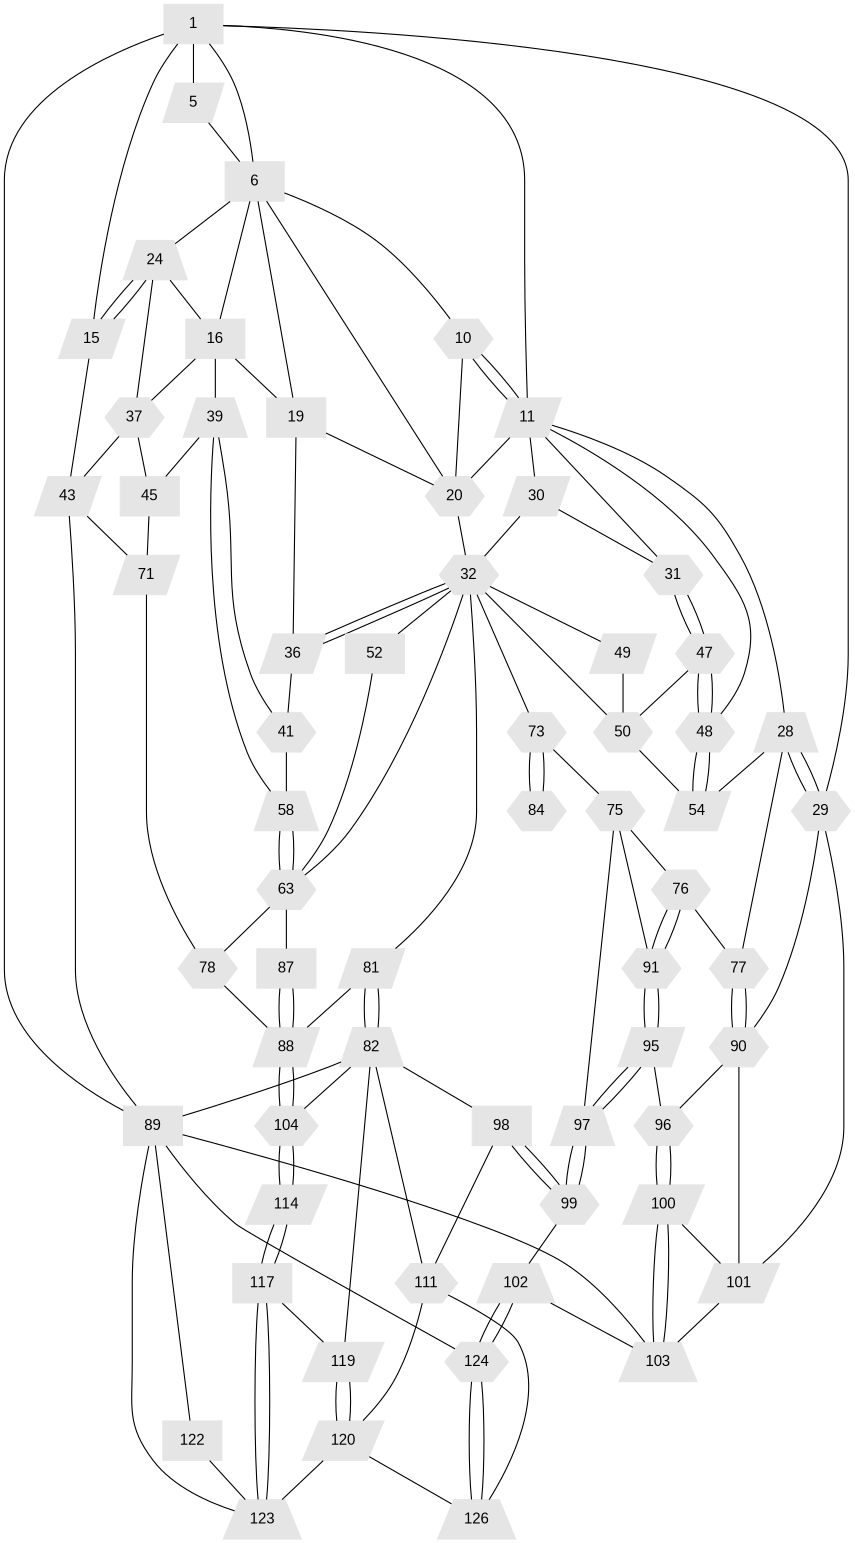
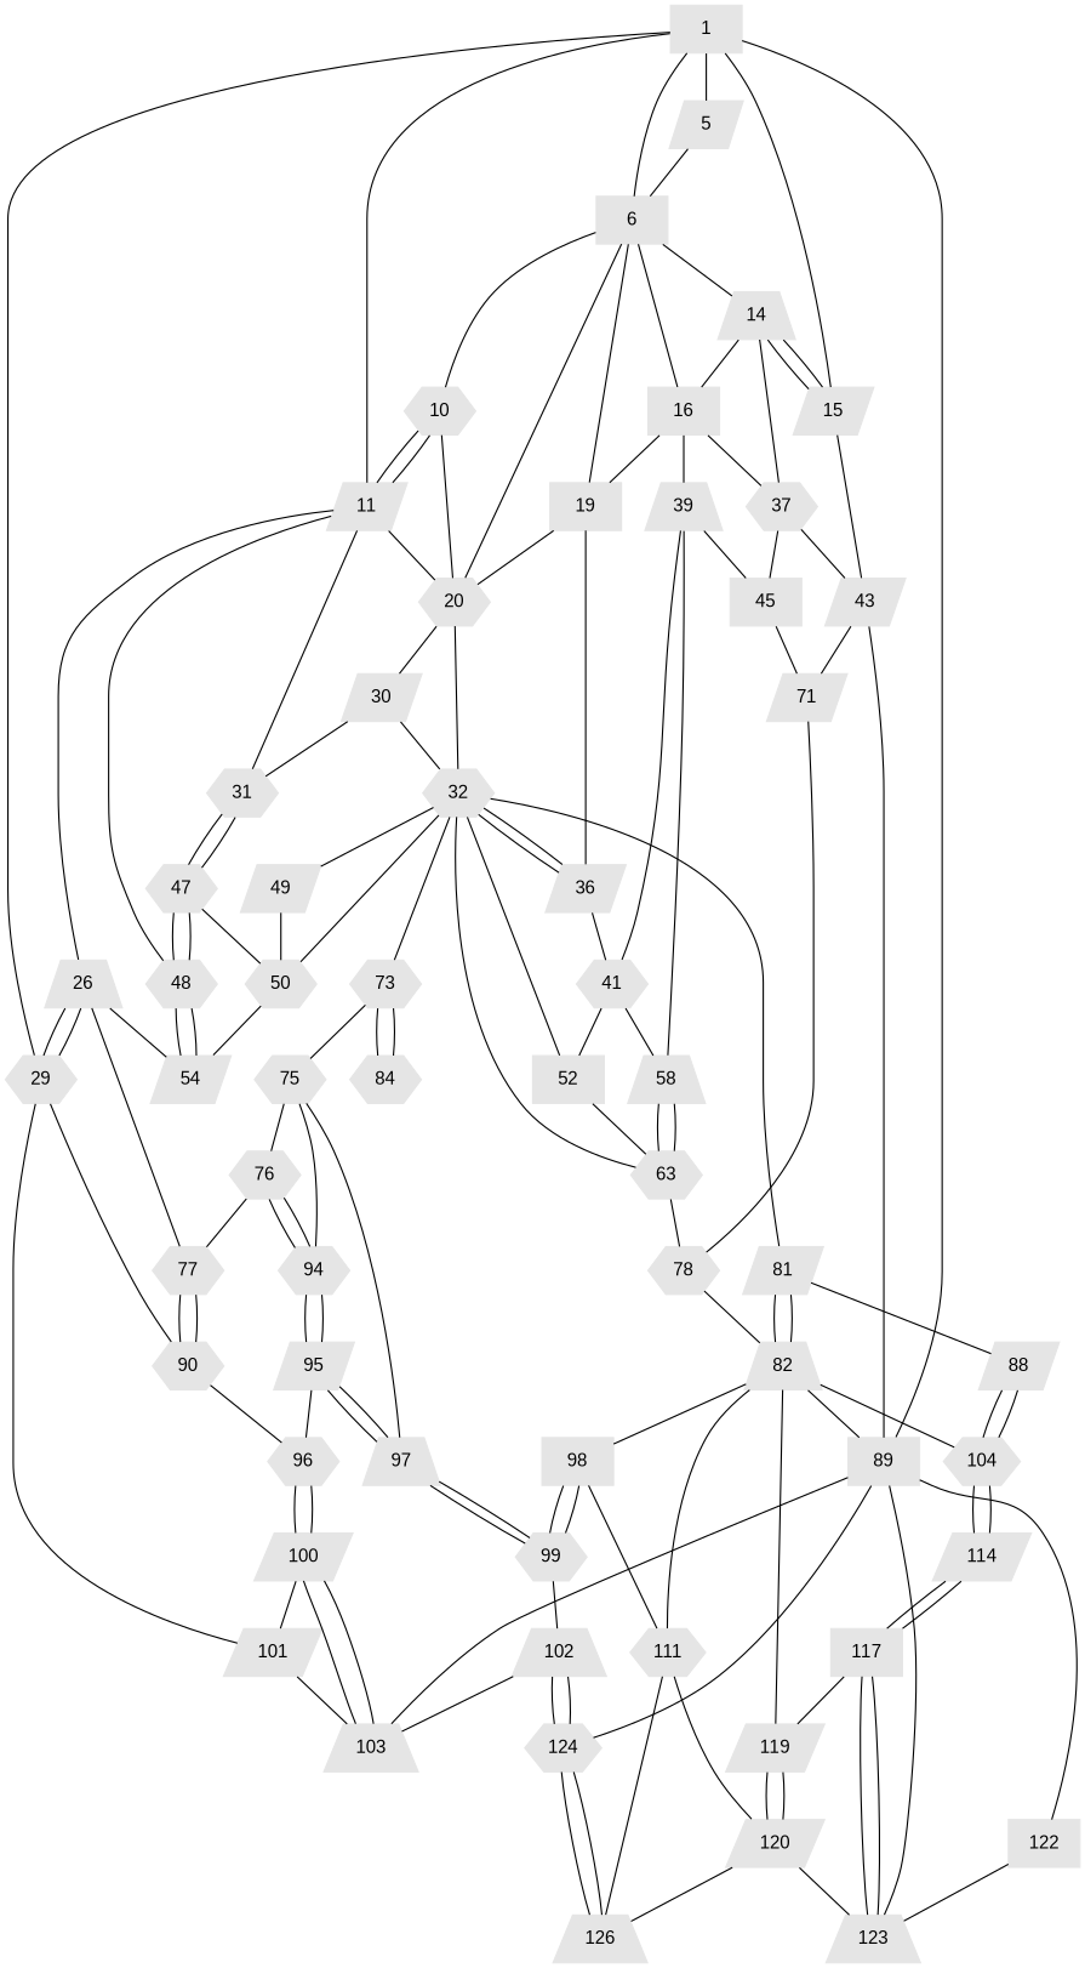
  graph {
    fontname="Liberation Sans"
    node [color=gray90 fontname="Liberation Sans" shape=hexagon style=filled]
    edge [fontname="Liberation Sans"]
    1 [shape=box super="+2"]
    5 [shape=parallelogram]
    6 [shape=box super="+7+13"]
    11 [shape=parallelogram super="+12+25"]
    15 [shape=parallelogram]
    29 [super="+92"]
    89 [shape=box super="+109+125"]
    10
-   14 [shape=trapezium super="+24" label=24]
+   14 [shape=trapezium super="+24"]
    16 [shape=box super="+17"]
    19 [shape=box super="+23"]
    20 [super="+21"]
-   28 [shape=trapezium super="+62"]
+   28 [shape=trapezium super="+62" label=26]
    30 [shape=parallelogram]
    31
    48
    43 [shape=parallelogram super="+70"]
    90 [super="+91"]
    101 [shape=parallelogram super="+107"]
    103 [shape=trapezium super="+108"]
    122 [shape=box]
    123 [shape=trapezium super="+127"]
    124
    37 [super="+44"]
    39 [shape=trapezium super="+40+42"]
    36 [shape=parallelogram]
    32 [super="+33"]
    54 [shape=parallelogram]
    77
    47
    45 [shape=box super="+68+46"]
    71 [shape=parallelogram super="+72"]
    41 [super="+51"]
    58 [shape=trapezium]
    49 [shape=parallelogram]
    50 [super="+53"]
    52 [shape=box]
    63 [super="+64+67"]
    73 [super="+74"]
    81 [shape=parallelogram]
    96
    78 [super="+79"]
-   87 [shape=box]
    75 [super="+86"]
    84
    88 [shape=parallelogram]
    82 [shape=trapezium super="+83+106"]
    76
-   94 [label=91]
+   94
    97 [shape=trapezium]
    95 [shape=parallelogram]
    99
    104 [super="+105"]
    98 [shape=box]
    111 [super="+112"]
    119 [shape=parallelogram]
    114 [shape=parallelogram]
    120 [shape=parallelogram super="+129+121"]
    126 [shape=trapezium]
    100 [shape=parallelogram]
    102 [shape=trapezium]
    117 [shape=box super="+118"]
    1 -- 5
    1 -- 6
    1 -- 11
    1 -- 15
    1 -- 29
    1 -- 89 [weight=2]
    5 -- 6
    6 -- 10
    6 -- 14
    6 -- 16
    6 -- 19
    6 -- 20
    11 -- 20
    11 -- 28
-   11 -- 30
+   20 -- 30
    11 -- 31
    11 -- 48
    15 -- 43
    29 -- 90
    29 -- 101
    89 -- 103
    89 -- 122
    89 -- 123
    89 -- 124
    10 -- 11
    10 -- 11
    10 -- 20
    14 -- 15
    14 -- 15
    14 -- 16
    14 -- 37
    16 -- 19
    16 -- 37
    16 -- 39 [weight=2]
    19 -- 20
    19 -- 36
    20 -- 32
    28 -- 29
    28 -- 29
    28 -- 54
    28 -- 77
    30 -- 31
    30 -- 32
    31 -- 47
    31 -- 47
    48 -- 54
    48 -- 54
    43 -- 89
    43 -- 71
-   90 -- 101
    90 -- 96
    101 -- 103
    122 -- 123
    124 -- 126
    124 -- 126
    37 -- 43
    37 -- 45
    39 -- 45
    39 -- 41
    39 -- 58
    36 -- 41
    32 -- 36
    32 -- 36
    32 -- 49
    32 -- 50
    32 -- 52
    32 -- 63
    32 -- 73
    32 -- 81
    77 -- 90
    77 -- 90
    47 -- 48
    47 -- 48
    47 -- 50
    45 -- 71
    71 -- 78
    41 -- 58
+   41 -- 52
    58 -- 63
    58 -- 63
    49 -- 50 [weight=2]
    50 -- 54
    52 -- 63
    63 -- 78
-   63 -- 87
    73 -- 75 [weight=2]
    73 -- 84 [weight=2]
    73 -- 84
    81 -- 88
    81 -- 82
    81 -- 82
    96 -- 100
    96 -- 100
-   78 -- 88
-   87 -- 88
-   87 -- 88
+   78 -- 82
    75 -- 76
    75 -- 94
    75 -- 97
    88 -- 104
    88 -- 104
    82 -- 89
    82 -- 104 [weight=2]
    82 -- 98
    82 -- 111
    82 -- 119
    76 -- 77
    76 -- 94
    76 -- 94
    94 -- 95
    94 -- 95
    97 -- 99
    97 -- 99
    95 -- 96
    95 -- 97
    95 -- 97
    99 -- 102
    104 -- 114
    104 -- 114
    98 -- 99
    98 -- 99
    98 -- 111
    111 -- 120
    111 -- 126
    119 -- 120
    119 -- 120
    114 -- 117
    114 -- 117
    120 -- 123
    120 -- 126
    100 -- 101
    100 -- 103
    100 -- 103
    102 -- 103
    102 -- 124
    102 -- 124
    117 -- 123 [weight=2]
    117 -- 123
    117 -- 119
  }
